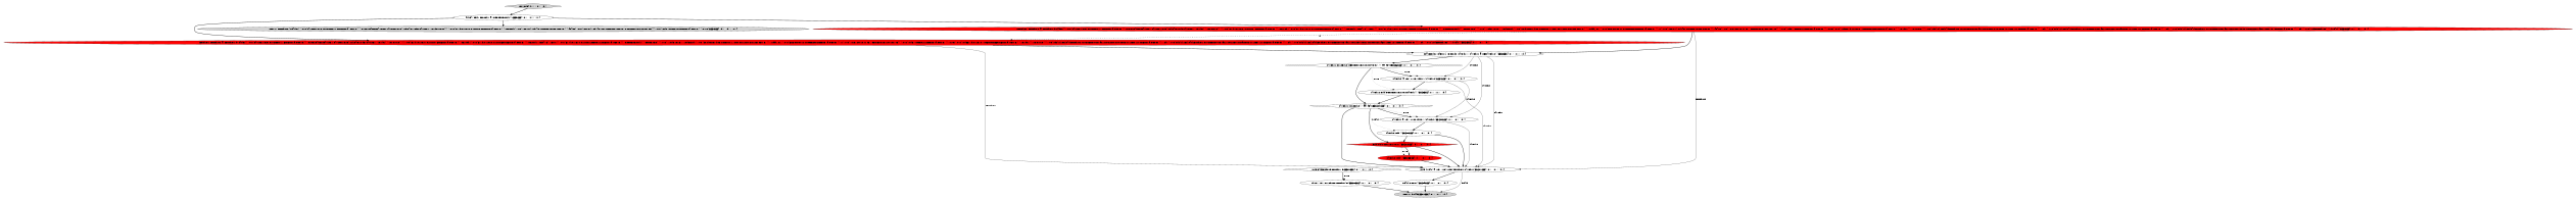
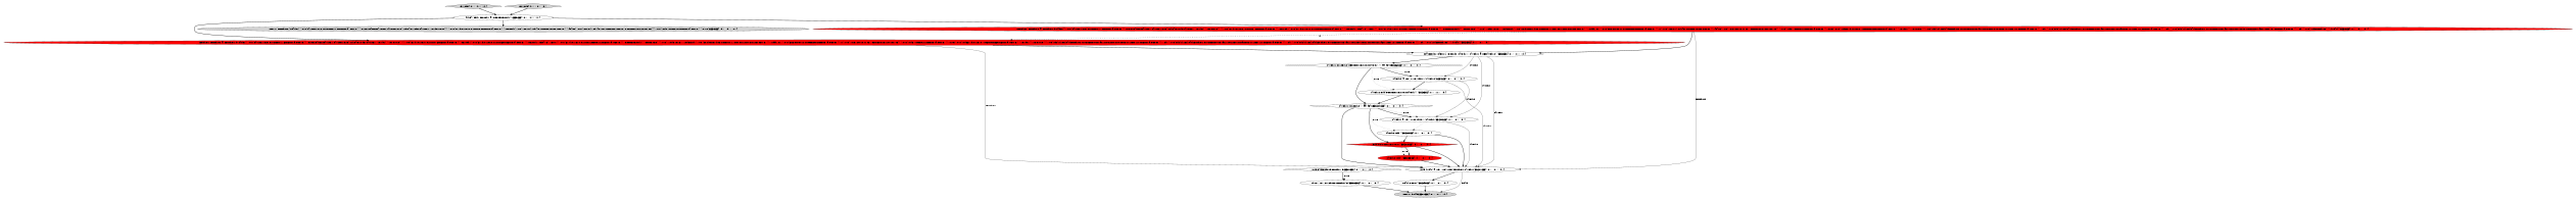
  digraph {
    fontname="DejaVu Sans Mono"
    node [fillcolor=white fontname="DejaVu Sans Mono" shape=ellipse style=filled]
    edge [fontname="DejaVu Sans Mono" style=bold]
    n1 [label="Node build = new MockNode(settings,plugins)@@@17@@@['1', '1', '0']"]
    n2 [label="build.start()@@@19@@@['1', '1', '0']"]
    n3 [fillcolor=lightgray label="return build@@@24@@@['1', '1', '0']"]
+   n4 [fillcolor=lightgray label="newNode['1', '0', '0']" shape=diamond]
    n5 [label="final Path tempDir = createTempDir()@@@3@@@['1', '1', '1']"]
    n6 [fillcolor=red label="Settings settings = Settings.builder().put(ClusterName.CLUSTER_NAME_SETTING.getKey(),InternalTestCluster.clusterName(\"single-node-cluster\",random().nextLong())).put(Environment.PATH_HOME_SETTING.getKey(),tempDir).put(Environment.PATH_REPO_SETTING.getKey(),tempDir.resolve(\"repo\")).put(Environment.PATH_SHARED_DATA_SETTING.getKey(),createTempDir().getParent()).put(\"node.name\",\"node_s_0\").put(ScriptService.SCRIPT_MAX_COMPILATIONS_RATE.getKey(),\"1000/1m\").put(EsExecutors.PROCESSORS_SETTING.getKey(),1).put(NetworkModule.HTTP_ENABLED.getKey(),false).put(\"transport.type\",getTestTransportType()).put(Node.NODE_DATA_SETTING.getKey(),true).put(NodeEnvironment.NODE_ID_SEED_SETTING.getKey(),random().nextLong()).put(DiskThresholdSettings.CLUSTER_ROUTING_ALLOCATION_LOW_DISK_WATERMARK_SETTING.getKey(),\"1b\").put(DiskThresholdSettings.CLUSTER_ROUTING_ALLOCATION_HIGH_DISK_WATERMARK_SETTING.getKey(),\"1b\").put(DiskThresholdSettings.CLUSTER_ROUTING_ALLOCATION_DISK_FLOOD_STAGE_WATERMARK_SETTING.getKey(),\"1b\").put(nodeSettings()).build()@@@4@@@['1', '0', '0']"]
    n7 [fillcolor=lightgray label="return Settings.builder().put(ClusterName.CLUSTER_NAME_SETTING.getKey(),InternalTestCluster.clusterName(\"single-node-cluster\",randomLong())).put(Environment.PATH_HOME_SETTING.getKey(),tempDir).put(NetworkModule.HTTP_ENABLED.getKey(),false).put(NetworkModule.TRANSPORT_TYPE_KEY,getTestTransportType()).put(Node.NODE_DATA_SETTING.getKey(),true)@@@4@@@['0', '0', '1']"]
    n8 [fillcolor=red label="Settings settings = Settings.builder().put(ClusterName.CLUSTER_NAME_SETTING.getKey(),InternalTestCluster.clusterName(\"single-node-cluster\",random().nextLong())).put(Environment.PATH_HOME_SETTING.getKey(),tempDir).put(Environment.PATH_REPO_SETTING.getKey(),tempDir.resolve(\"repo\")).put(Environment.PATH_SHARED_DATA_SETTING.getKey(),createTempDir().getParent()).put(\"node.name\",\"node_s_0\").put(ScriptService.SCRIPT_MAX_COMPILATIONS_RATE.getKey(),\"1000/1m\").put(EsExecutors.PROCESSORS_SETTING.getKey(),1).put(\"transport.type\",getTestTransportType()).put(Node.NODE_DATA_SETTING.getKey(),true).put(NodeEnvironment.NODE_ID_SEED_SETTING.getKey(),random().nextLong()).put(DiskThresholdSettings.CLUSTER_ROUTING_ALLOCATION_LOW_DISK_WATERMARK_SETTING.getKey(),\"1b\").put(DiskThresholdSettings.CLUSTER_ROUTING_ALLOCATION_HIGH_DISK_WATERMARK_SETTING.getKey(),\"1b\").put(DiskThresholdSettings.CLUSTER_ROUTING_ALLOCATION_DISK_FLOOD_STAGE_WATERMARK_SETTING.getKey(),\"1b\").put(nodeSettings()).build()@@@4@@@['0', '1', '0']"]
    n9 [label="plugins = new ArrayList<>(plugins)@@@11@@@['1', '1', '0']"]
    n10 [label="plugins.add()@@@12@@@['1', '1', '0']"]
    n11 [fillcolor=red label="addMockHttpTransport()@@@14@@@['0', '1', '0']" shape=diamond]
    n12 [label="Collection<Class<? extends Plugin>> plugins = getPlugins()@@@5@@@['1', '1', '0']"]
    n13 [fillcolor=red label="plugins.add()@@@15@@@['0', '1', '0']"]
    n14 [fillcolor=lightgray label="newNode['0', '1', '0']" shape=diamond]
    n15 [label="plugins.contains() == false@@@10@@@['1', '1', '0']" shape=diamond]
    n16 [label="plugins.add(getTestTransportPlugin())@@@8@@@['1', '1', '0']"]
    n17 [label="throw new RuntimeException(e)@@@22@@@['1', '1', '0']"]
    n18 [label="NodeValidationException e@@@21@@@['1', '1', '0']" shape=diamond]
    n19 [label="plugins = new ArrayList<>(plugins)@@@7@@@['1', '1', '0']"]
    n20 [label="plugins.contains(getTestTransportPlugin()) == false@@@6@@@['1', '1', '0']" shape=diamond]
    n1 -> n2
    n1 -> n3 [label=build style=solid]
    n2 -> n3
+   n4 -> n5
    n5 -> n6
    n5 -> n7
    n5 -> n8
    n6 -> n1 [label=settings style=solid]
    n6 -> n8 [label=0 style=dashed]
    n6 -> n12
    n8 -> n1 [label=settings style=solid]
    n8 -> n12
    n9 -> n1 [label=plugins style=solid]
-   n9 -> n10
+   n9 -> n10 [style=dotted]
    n10 -> n1
    n10 -> n11
    n11 -> n1
    n11 -> n13 [label=true style=dotted]
    n11 -> n13
    n12 -> n1 [label=plugins style=solid]
    n12 -> n9 [label=plugins style=solid]
    n12 -> n19 [label=plugins style=solid]
    n12 -> n20
    n13 -> n1
    n14 -> n5
    n15 -> n1
    n15 -> n9 [label=true style=dotted]
    n15 -> n9
-   n15 -> n10 [label=build style=dotted]
+   n15 -> n10 [label=true style=dotted]
    n15 -> n11
    n16 -> n15
    n17 -> n3
    n18 -> n17
    n18 -> n17 [label=true style=dotted]
    n19 -> n1 [label=plugins style=solid]
    n19 -> n9 [label=plugins style=solid]
    n19 -> n16
    n20 -> n15
    n20 -> n16 [label=true style=dotted]
    n20 -> n19 [label=true style=dotted]
    n20 -> n19
  }
